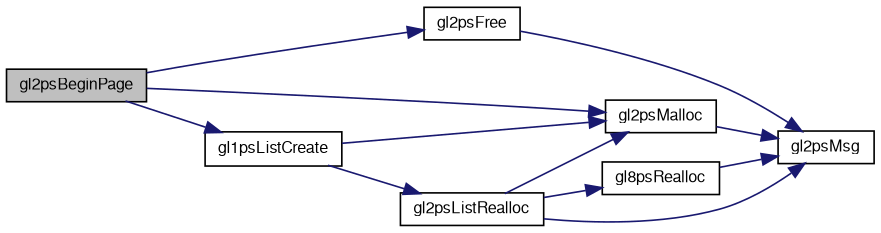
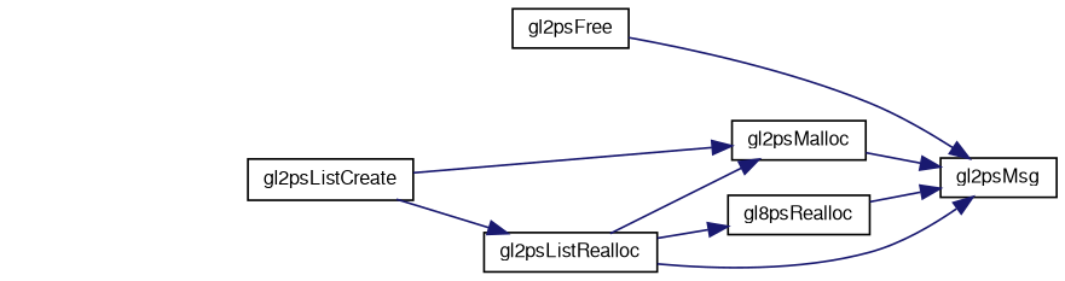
  digraph {
    rankdir=LR
    node [color=black fillcolor=white fontname=FreeSans fontsize=10 shape=record style=filled]
    edge [color=midnightblue fontname=FreeSans fontsize=10 labelfontname=FreeSans labelfontsize=10 style=solid]
-   n1 [fillcolor=grey75 fontcolor=black height=0.2 label=gl2psBeginPage width=0.4]
    n2 [height=0.2 label=gl2psFree width=0.4]
-   n3 [height=0.2 label=gl1psListCreate width=0.4]
+   n3 [height=0.2 label=gl2psListCreate width=0.4]
    n4 [height=0.2 label=gl2psMalloc width=0.4]
    n5 [height=0.2 label=gl2psMsg width=0.4]
    n6 [height=0.2 label=gl2psListRealloc width=0.4]
    n7 [height=0.2 label=gl8psRealloc width=0.4]
-   n1 -> n2
-   n1 -> n3
-   n1 -> n4
    n2 -> n5
    n3 -> n4
    n3 -> n6
    n4 -> n5
    n6 -> n4
    n6 -> n5
    n6 -> n7
    n7 -> n5
  }
